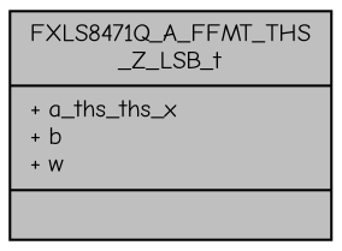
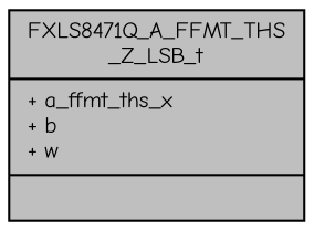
  digraph {
    fontname="Comic Neue"
-   n1 [color=black fillcolor=grey75 fontcolor=black fontname="Comic Neue" fontsize=10 height=0.2 label="{FXLS8471Q_A_FFMT_THS\l_Z_LSB_t\n|+ a_ths_ths_x\l+ b\l+ w\l|}" shape=record style=filled width=0.4]
+   n1 [color=black fillcolor=grey75 fontcolor=black fontname="Comic Neue" fontsize=10 height=0.2 label="{FXLS8471Q_A_FFMT_THS\l_Z_LSB_t\n|+ a_ffmt_ths_x\l+ b\l+ w\l|}" shape=record style=filled width=0.4]
  }
